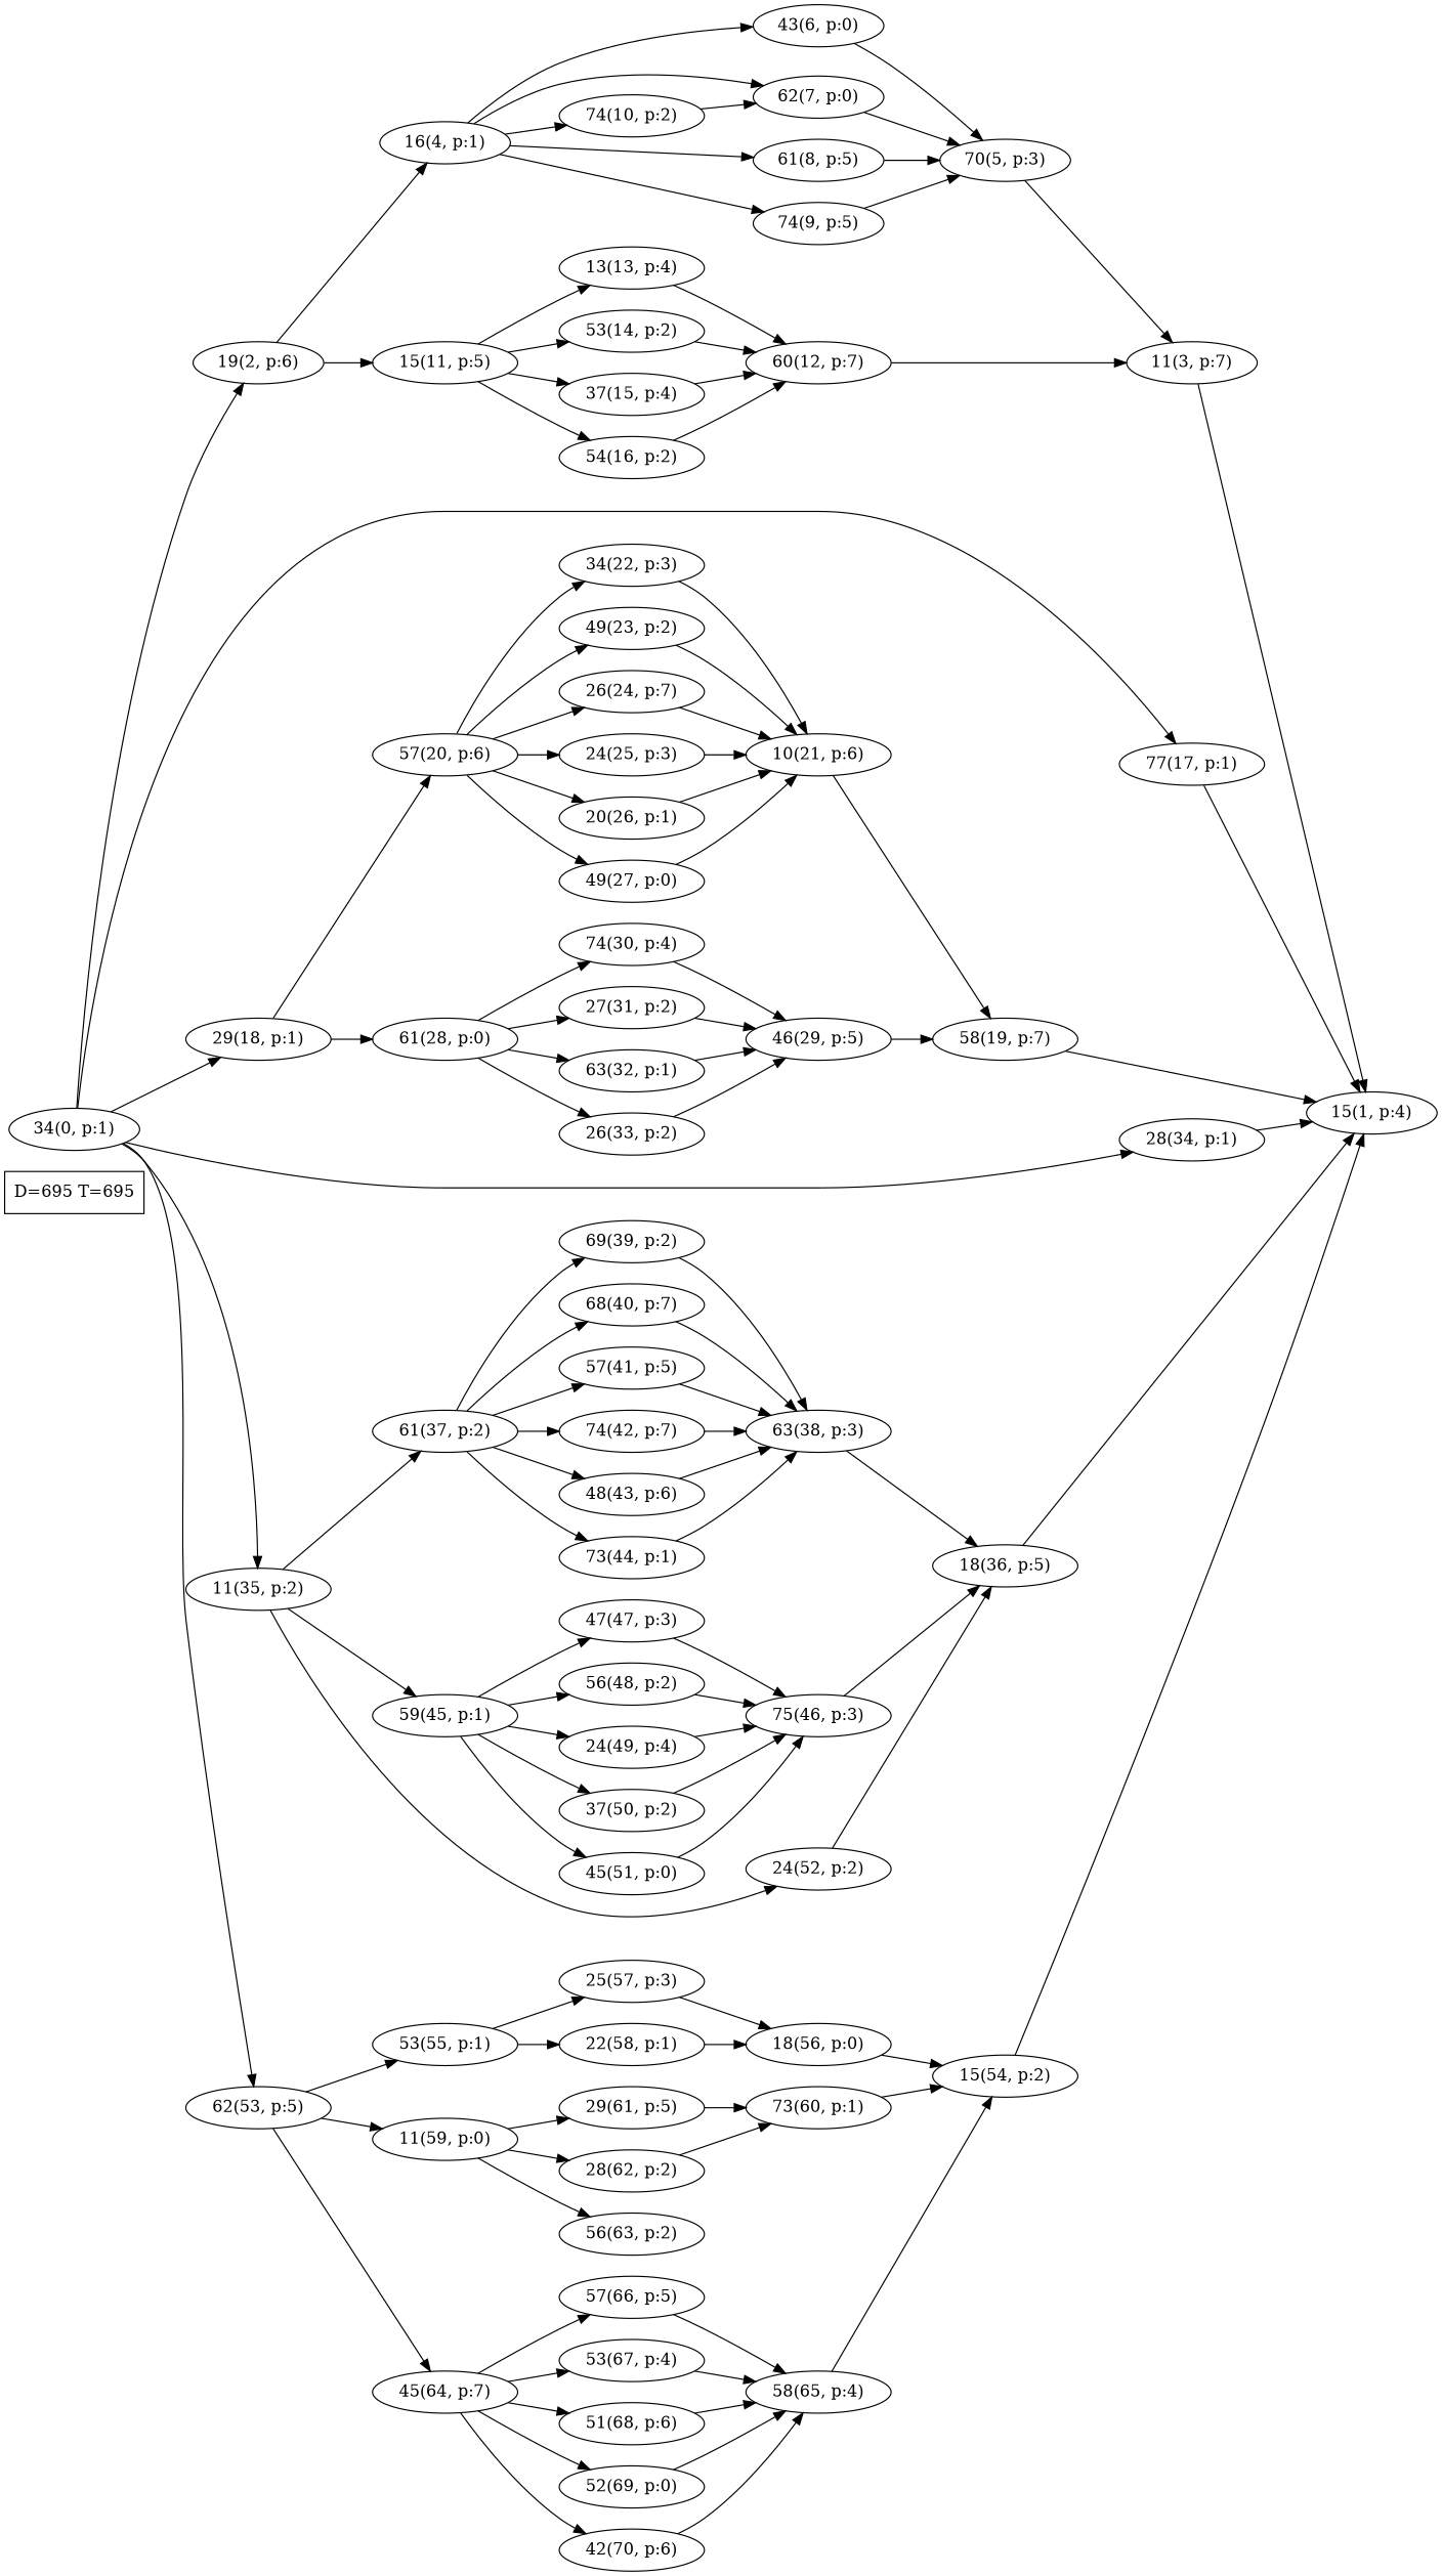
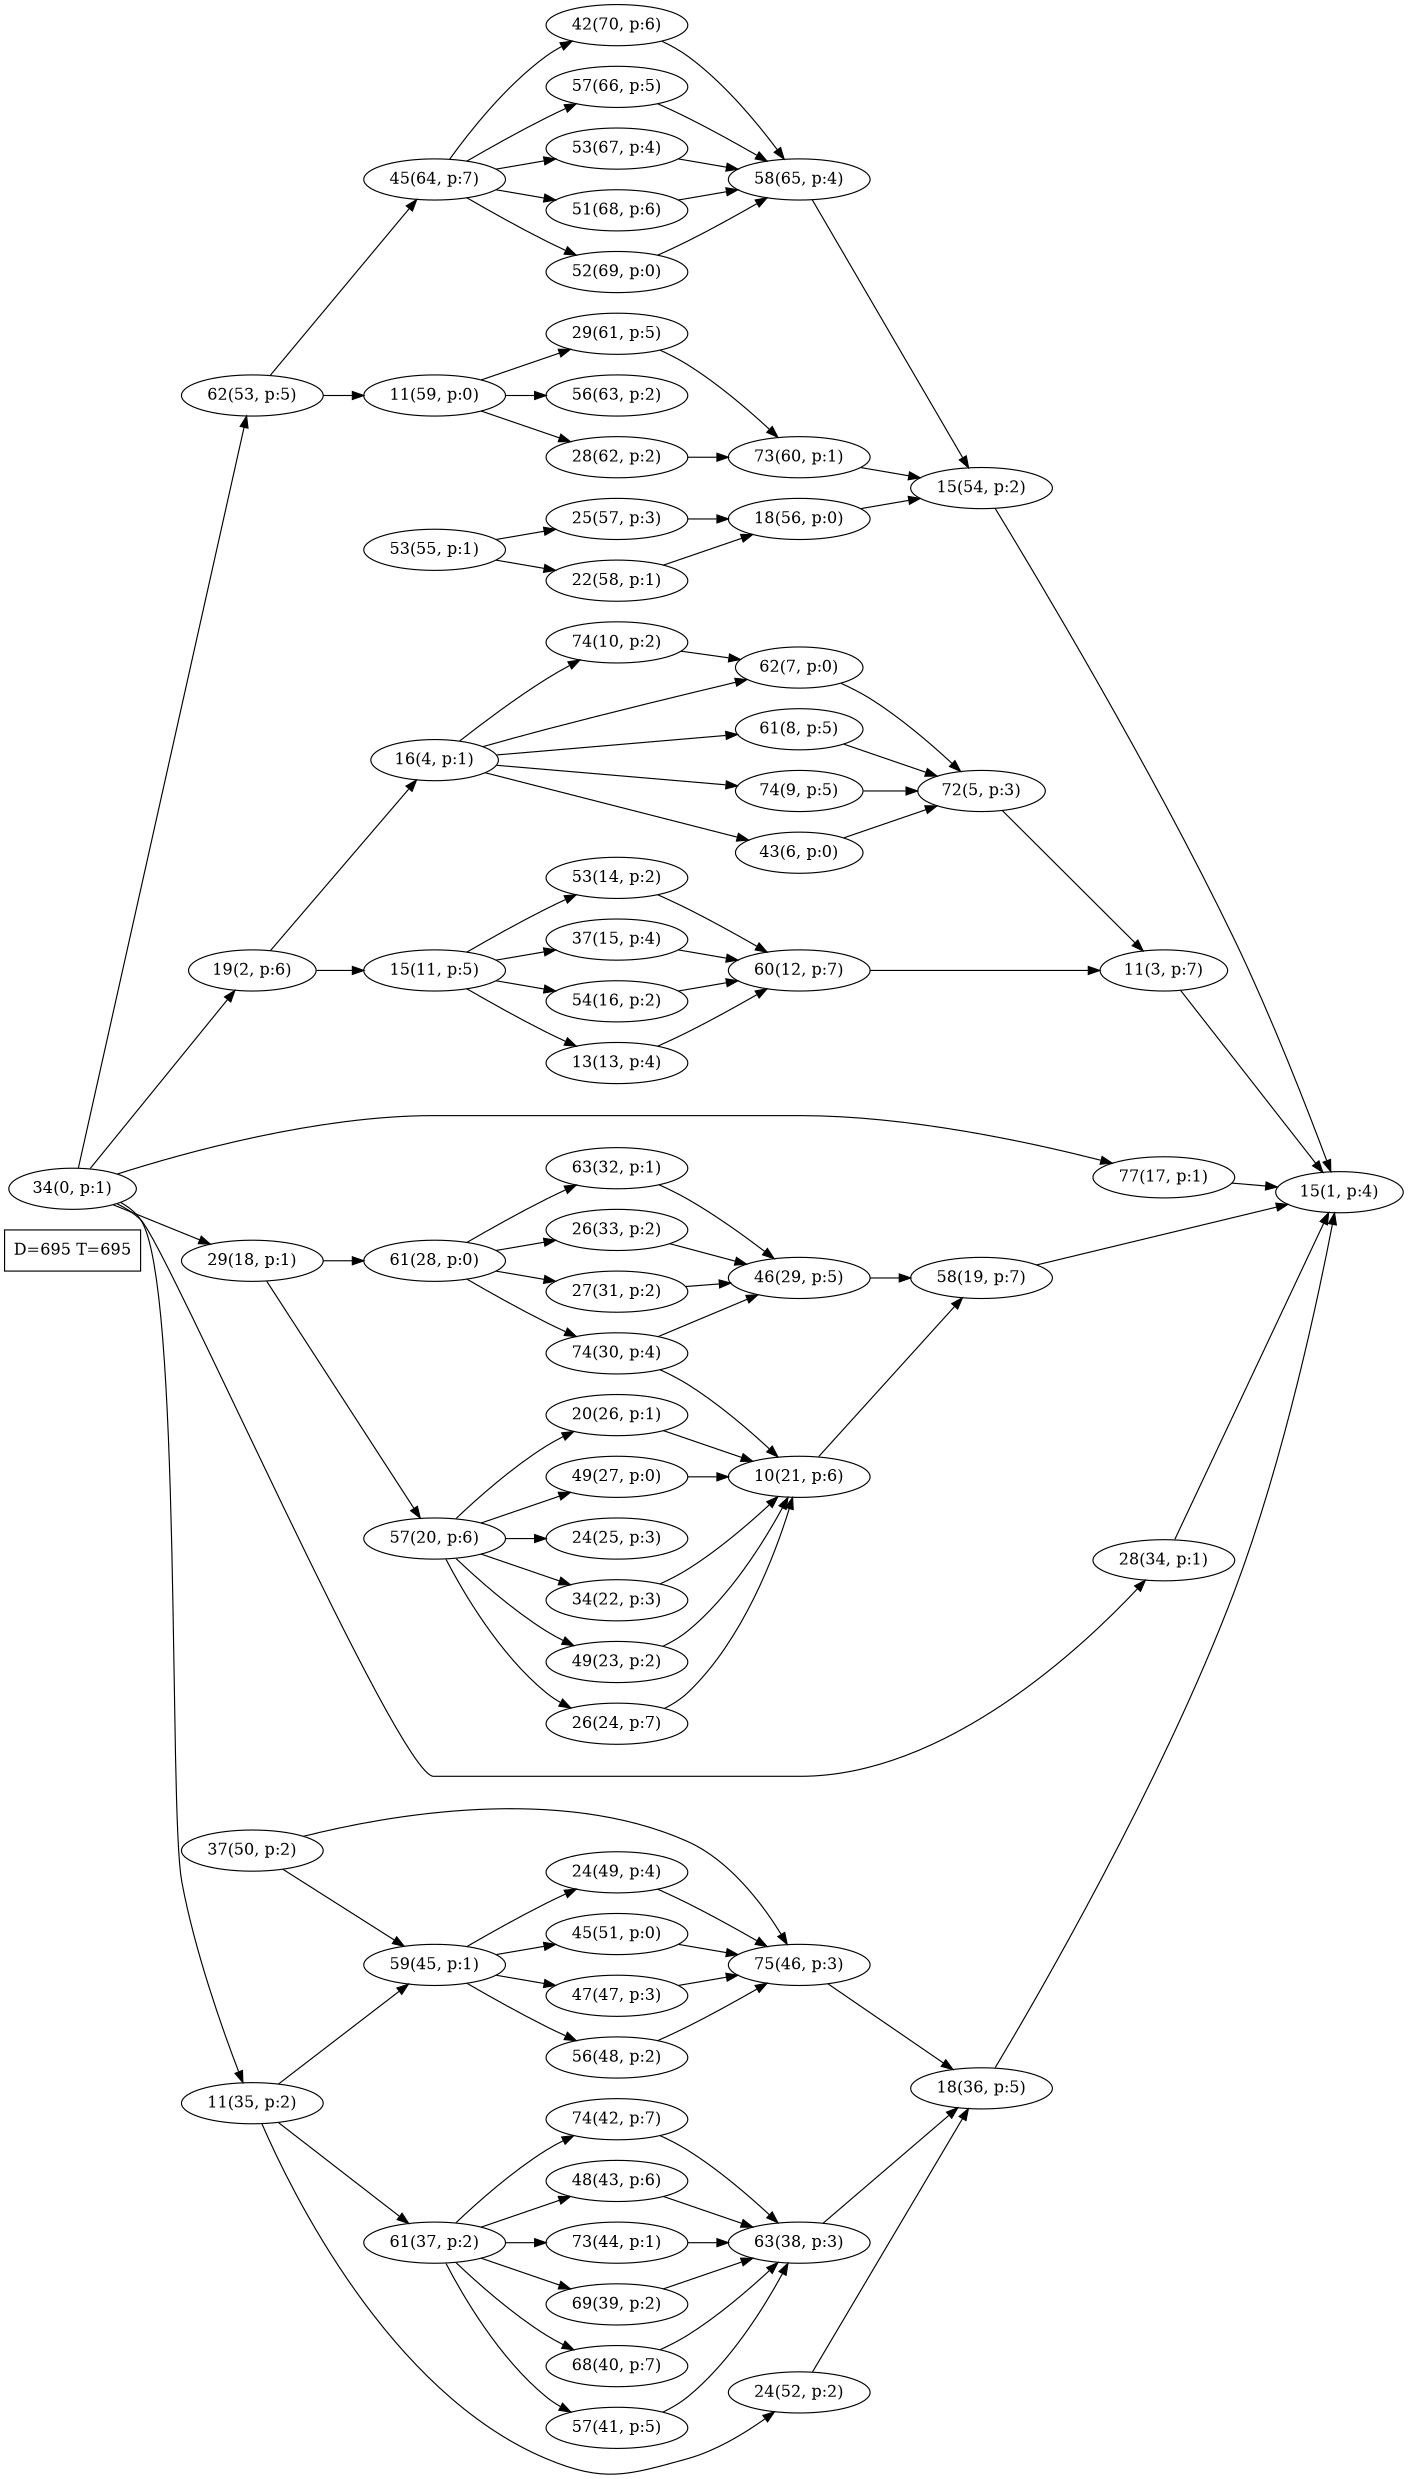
  digraph {
    rankdir=LR
    n1 [label="D=695 T=695" shape=box]
    n2 [label="34(0, p:1)"]
    n3 [label="19(2, p:6)"]
    n4 [label="77(17, p:1)"]
    n5 [label="29(18, p:1)"]
    n6 [label="28(34, p:1)"]
    n7 [label="11(35, p:2)"]
    n8 [label="62(53, p:5)"]
    n9 [label="16(4, p:1)"]
    n10 [label="15(11, p:5)"]
    n11 [label="15(1, p:4)"]
    n12 [label="57(20, p:6)"]
    n13 [label="61(28, p:0)"]
    n14 [label="61(37, p:2)"]
    n15 [label="59(45, p:1)"]
    n16 [label="24(52, p:2)"]
    n17 [label="53(55, p:1)"]
    n18 [label="11(59, p:0)"]
    n19 [label="45(64, p:7)"]
    n20 [label="43(6, p:0)"]
    n21 [label="62(7, p:0)"]
    n22 [label="61(8, p:5)"]
    n23 [label="74(9, p:5)"]
    n24 [label="74(10, p:2)"]
    n25 [label="13(13, p:4)"]
    n26 [label="53(14, p:2)"]
    n27 [label="37(15, p:4)"]
    n28 [label="54(16, p:2)"]
    n29 [label="11(3, p:7)"]
-   n30 [label="70(5, p:3)"]
+   n30 [label="72(5, p:3)"]
    n31 [label="60(12, p:7)"]
    n32 [label="34(22, p:3)"]
    n33 [label="49(23, p:2)"]
    n34 [label="26(24, p:7)"]
    n35 [label="24(25, p:3)"]
    n36 [label="20(26, p:1)"]
    n37 [label="49(27, p:0)"]
    n38 [label="74(30, p:4)"]
    n39 [label="27(31, p:2)"]
    n40 [label="63(32, p:1)"]
    n41 [label="26(33, p:2)"]
    n42 [label="58(19, p:7)"]
    n43 [label="10(21, p:6)"]
    n44 [label="46(29, p:5)"]
    n45 [label="69(39, p:2)"]
    n46 [label="68(40, p:7)"]
    n47 [label="57(41, p:5)"]
    n48 [label="74(42, p:7)"]
    n49 [label="48(43, p:6)"]
    n50 [label="73(44, p:1)"]
    n51 [label="47(47, p:3)"]
    n52 [label="56(48, p:2)"]
    n53 [label="24(49, p:4)"]
    n54 [label="37(50, p:2)"]
    n55 [label="45(51, p:0)"]
    n56 [label="18(36, p:5)"]
    n57 [label="63(38, p:3)"]
    n58 [label="75(46, p:3)"]
    n59 [label="25(57, p:3)"]
    n60 [label="22(58, p:1)"]
    n61 [label="29(61, p:5)"]
    n62 [label="28(62, p:2)"]
    n63 [label="56(63, p:2)"]
    n64 [label="57(66, p:5)"]
    n65 [label="53(67, p:4)"]
    n66 [label="51(68, p:6)"]
    n67 [label="52(69, p:0)"]
    n68 [label="42(70, p:6)"]
    n69 [label="15(54, p:2)"]
    n70 [label="18(56, p:0)"]
    n71 [label="73(60, p:1)"]
    n72 [label="58(65, p:4)"]
    n2 -> n3
    n2 -> n4
    n2 -> n5
    n2 -> n6
    n2 -> n7
    n2 -> n8
    n3 -> n9
    n3 -> n10
    n4 -> n11
    n5 -> n12
    n5 -> n13
    n6 -> n11
    n7 -> n14
    n7 -> n15
    n7 -> n16
-   n8 -> n17
    n8 -> n18
    n8 -> n19
    n9 -> n20
    n9 -> n21
    n9 -> n22
    n9 -> n23
    n9 -> n24
    n10 -> n25
    n10 -> n26
    n10 -> n27
    n10 -> n28
    n12 -> n32
    n12 -> n33
    n12 -> n34
    n12 -> n35
    n12 -> n36
    n12 -> n37
    n13 -> n38
    n13 -> n39
    n13 -> n40
    n13 -> n41
    n14 -> n45
    n14 -> n46
    n14 -> n47
    n14 -> n48
    n14 -> n49
    n14 -> n50
    n15 -> n51
    n15 -> n52
    n15 -> n53
-   n15 -> n54
+   n54 -> n15
    n15 -> n55
    n16 -> n56
    n17 -> n59
    n17 -> n60
    n18 -> n61
    n18 -> n62
    n18 -> n63
    n19 -> n64
    n19 -> n65
    n19 -> n66
    n19 -> n67
    n19 -> n68
    n20 -> n30
    n21 -> n30
    n22 -> n30
    n23 -> n30
    n24 -> n21
    n25 -> n31
    n26 -> n31
    n27 -> n31
    n28 -> n31
    n29 -> n11
    n30 -> n29
    n31 -> n29
    n32 -> n43
    n33 -> n43
    n34 -> n43
-   n35 -> n43
+   n38 -> n43
    n36 -> n43
    n37 -> n43
    n38 -> n44
    n39 -> n44
    n40 -> n44
    n41 -> n44
    n42 -> n11
    n43 -> n42
    n44 -> n42
    n45 -> n57
    n46 -> n57
    n47 -> n57
    n48 -> n57
    n49 -> n57
    n50 -> n57
    n51 -> n58
    n52 -> n58
    n53 -> n58
    n54 -> n58
    n55 -> n58
    n56 -> n11
    n57 -> n56
    n58 -> n56
    n59 -> n70
    n60 -> n70
    n61 -> n71
    n62 -> n71
    n64 -> n72
    n65 -> n72
    n66 -> n72
    n67 -> n72
    n68 -> n72
    n69 -> n11
    n70 -> n69
    n71 -> n69
    n72 -> n69
  }
